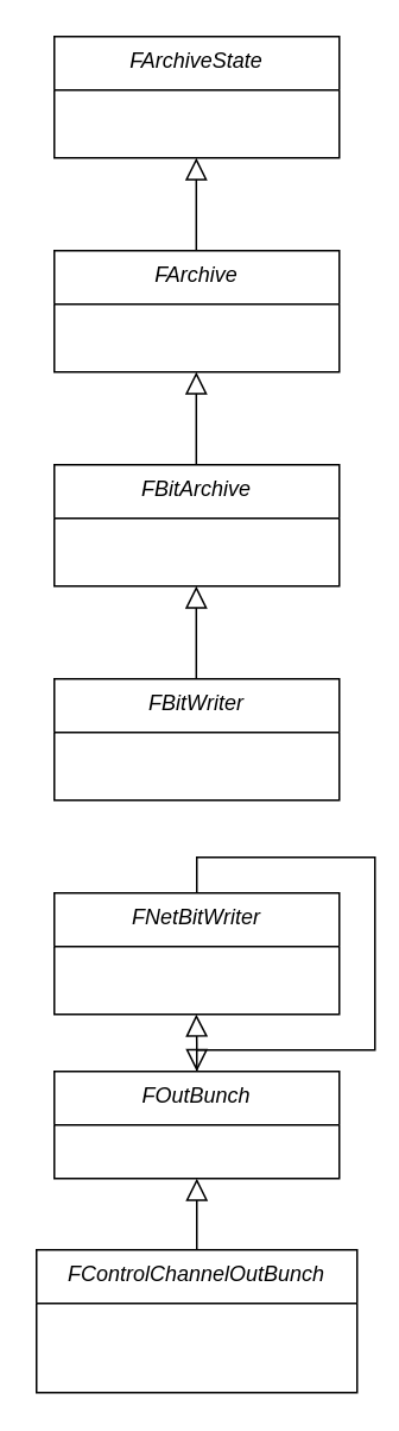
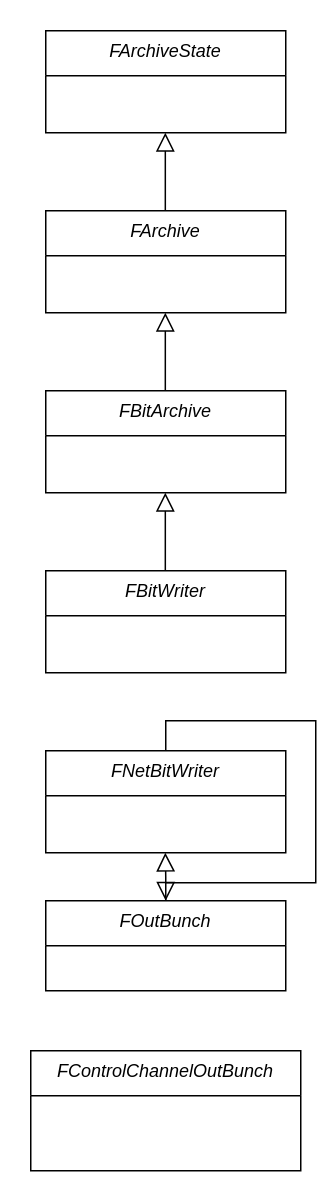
  <mxCell id="0" />
  <mxCell id="1" parent="0" />
  <mxCell id="2" value="FOutBunch" style="swimlane;fontStyle=2;align=center;verticalAlign=top;childLayout=stackLayout;horizontal=1;startSize=30;horizontalStack=0;resizeParent=1;resizeLast=0;collapsible=1;marginBottom=0;rounded=0;shadow=0;strokeWidth=1;" parent="1" vertex="1"><mxGeometry x="30" y="600" width="160" height="60" as="geometry"><mxRectangle x="220" y="120" width="160" height="26" as="alternateBounds" /></mxGeometry></mxCell>
- <mxCell id="3" value="" style="endArrow=block;endSize=10;endFill=0;shadow=0;strokeWidth=1;rounded=0;edgeStyle=elbowEdgeStyle;elbow=vertical;exitX=0.5;exitY=0;exitDx=0;exitDy=0;" parent="1" source="10" target="2" edge="1"><mxGeometry width="160" relative="1" as="geometry"><mxPoint x="10" y="800" as="sourcePoint" /><mxPoint x="10" y="643" as="targetPoint" /></mxGeometry></mxCell>
  <mxCell id="4" style="edgeStyle=orthogonalEdgeStyle;rounded=0;orthogonalLoop=1;jettySize=auto;html=1;exitX=0.5;exitY=0;exitDx=0;exitDy=0;endArrow=block;endFill=0;endSize=10;" parent="1" source="5" target="2" edge="1"><mxGeometry relative="1" as="geometry" /></mxCell>
  <mxCell id="5" value="FNetBitWriter" style="swimlane;fontStyle=2;align=center;verticalAlign=top;childLayout=stackLayout;horizontal=1;startSize=30;horizontalStack=0;resizeParent=1;resizeLast=0;collapsible=1;marginBottom=0;rounded=0;shadow=0;strokeWidth=1;" parent="1" vertex="1"><mxGeometry x="30" y="500" width="160" height="68" as="geometry"><mxRectangle x="220" y="120" width="160" height="26" as="alternateBounds" /></mxGeometry></mxCell>
  <mxCell id="6" value="FArchive" style="swimlane;fontStyle=2;align=center;verticalAlign=top;childLayout=stackLayout;horizontal=1;startSize=30;horizontalStack=0;resizeParent=1;resizeLast=0;collapsible=1;marginBottom=0;rounded=0;shadow=0;strokeWidth=1;" parent="1" vertex="1"><mxGeometry x="30" y="140" width="160" height="68" as="geometry"><mxRectangle x="220" y="120" width="160" height="26" as="alternateBounds" /></mxGeometry></mxCell>
  <mxCell id="7" value="FBitArchive" style="swimlane;fontStyle=2;align=center;verticalAlign=top;childLayout=stackLayout;horizontal=1;startSize=30;horizontalStack=0;resizeParent=1;resizeLast=0;collapsible=1;marginBottom=0;rounded=0;shadow=0;strokeWidth=1;" parent="1" vertex="1"><mxGeometry x="30" y="260" width="160" height="68" as="geometry"><mxRectangle x="220" y="120" width="160" height="26" as="alternateBounds" /></mxGeometry></mxCell>
  <mxCell id="8" value="FBitWriter" style="swimlane;fontStyle=2;align=center;verticalAlign=top;childLayout=stackLayout;horizontal=1;startSize=30;horizontalStack=0;resizeParent=1;resizeLast=0;collapsible=1;marginBottom=0;rounded=0;shadow=0;strokeWidth=1;" parent="1" vertex="1"><mxGeometry x="30" y="380" width="160" height="68" as="geometry"><mxRectangle x="220" y="120" width="160" height="26" as="alternateBounds" /></mxGeometry></mxCell>
  <mxCell id="9" value="FArchiveState" style="swimlane;fontStyle=2;align=center;verticalAlign=top;childLayout=stackLayout;horizontal=1;startSize=30;horizontalStack=0;resizeParent=1;resizeLast=0;collapsible=1;marginBottom=0;rounded=0;shadow=0;strokeWidth=1;" parent="1" vertex="1"><mxGeometry x="30" y="20" width="160" height="68" as="geometry"><mxRectangle x="220" y="120" width="160" height="26" as="alternateBounds" /></mxGeometry></mxCell>
  <mxCell id="10" value="FControlChannelOutBunch" style="swimlane;fontStyle=2;align=center;verticalAlign=top;childLayout=stackLayout;horizontal=1;startSize=30;horizontalStack=0;resizeParent=1;resizeLast=0;collapsible=1;marginBottom=0;rounded=0;shadow=0;strokeWidth=1;" parent="1" vertex="1"><mxGeometry x="20" y="700" width="180" height="80" as="geometry"><mxRectangle x="220" y="120" width="160" height="26" as="alternateBounds" /></mxGeometry></mxCell>
  <mxCell id="11" value="" style="endArrow=block;endSize=10;endFill=0;shadow=0;strokeWidth=1;rounded=0;edgeStyle=elbowEdgeStyle;elbow=vertical;" parent="1" edge="1"><mxGeometry width="160" relative="1" as="geometry"><mxPoint x="110" y="600" as="sourcePoint" /><mxPoint x="109.71" y="568" as="targetPoint" /></mxGeometry></mxCell>
  <mxCell id="12" style="edgeStyle=orthogonalEdgeStyle;rounded=0;orthogonalLoop=1;jettySize=auto;html=1;exitX=0.5;exitY=0;exitDx=0;exitDy=0;entryX=0.5;entryY=1;entryDx=0;entryDy=0;endArrow=block;endFill=0;endSize=10;" parent="1" edge="1"><mxGeometry relative="1" as="geometry"><mxPoint x="109.71" y="140" as="sourcePoint" /><mxPoint x="109.71" y="88" as="targetPoint" /></mxGeometry></mxCell>
  <mxCell id="13" style="edgeStyle=orthogonalEdgeStyle;rounded=0;orthogonalLoop=1;jettySize=auto;html=1;exitX=0.5;exitY=0;exitDx=0;exitDy=0;entryX=0.5;entryY=1;entryDx=0;entryDy=0;endArrow=block;endFill=0;endSize=10;" parent="1" edge="1"><mxGeometry relative="1" as="geometry"><mxPoint x="109.71" y="380" as="sourcePoint" /><mxPoint x="109.71" y="328" as="targetPoint" /></mxGeometry></mxCell>
  <mxCell id="14" style="edgeStyle=orthogonalEdgeStyle;rounded=0;orthogonalLoop=1;jettySize=auto;html=1;exitX=0.5;exitY=0;exitDx=0;exitDy=0;entryX=0.5;entryY=1;entryDx=0;entryDy=0;endArrow=block;endFill=0;endSize=10;" parent="1" edge="1"><mxGeometry relative="1" as="geometry"><mxPoint x="109.71" y="260" as="sourcePoint" /><mxPoint x="109.71" y="208" as="targetPoint" /></mxGeometry></mxCell>
